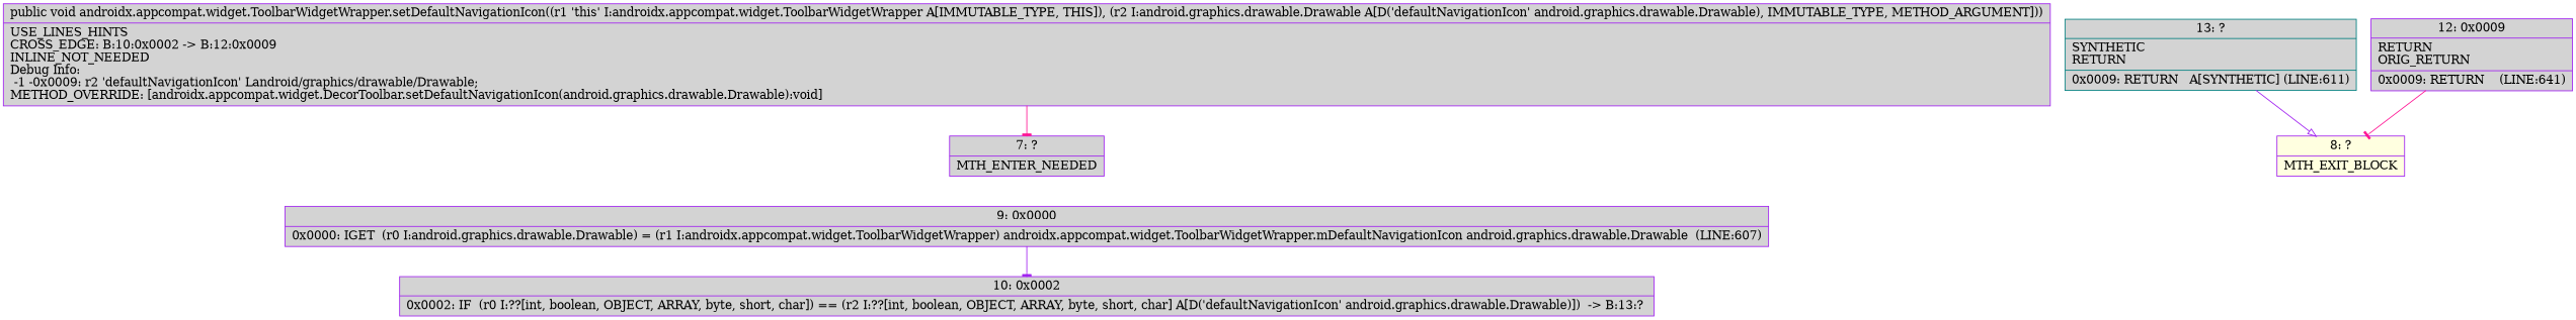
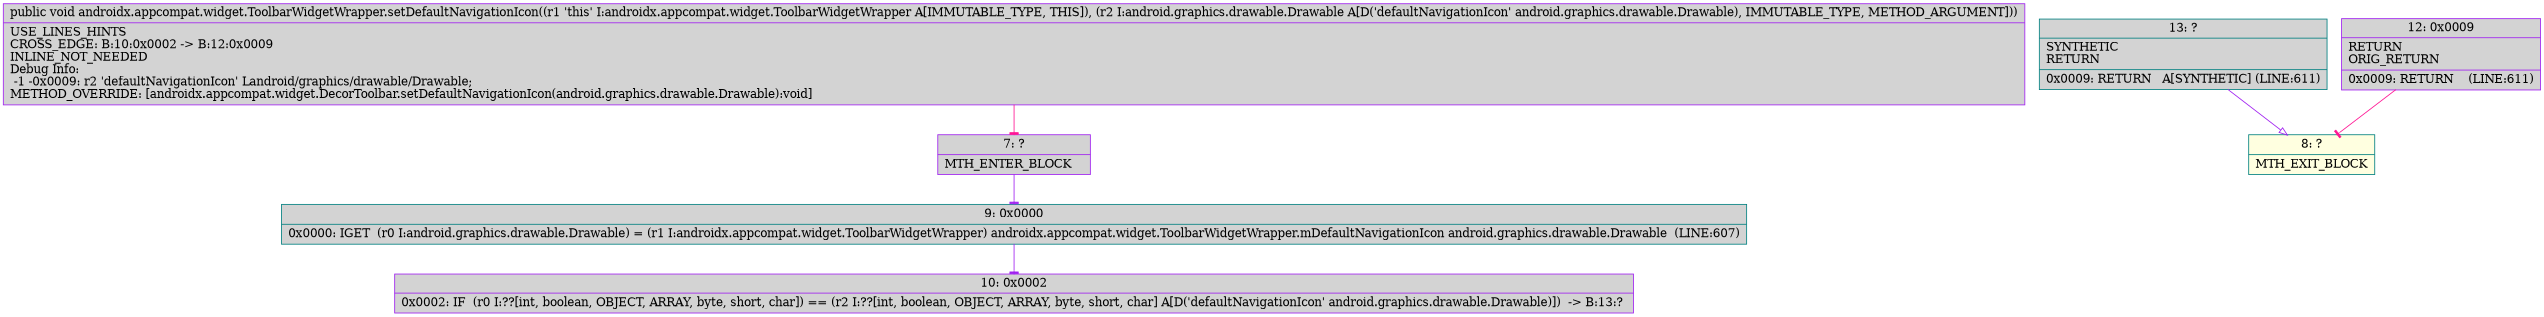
  digraph {
    node [color=purple fillcolor=lightgrey shape=record style=filled]
    edge [arrowhead=tee color=purple]
-   n1 [label="{7\:\ ?|MTH_ENTER_NEEDED\l}"]
-   n2 [label="{9\:\ 0x0000|0x0000: IGET  (r0 I:android.graphics.drawable.Drawable) = (r1 I:androidx.appcompat.widget.ToolbarWidgetWrapper) androidx.appcompat.widget.ToolbarWidgetWrapper.mDefaultNavigationIcon android.graphics.drawable.Drawable  (LINE:607)\l}"]
+   n1 [label="{7\:\ ?|MTH_ENTER_BLOCK\l}"]
+   n2 [color=teal label="{9\:\ 0x0000|0x0000: IGET  (r0 I:android.graphics.drawable.Drawable) = (r1 I:androidx.appcompat.widget.ToolbarWidgetWrapper) androidx.appcompat.widget.ToolbarWidgetWrapper.mDefaultNavigationIcon android.graphics.drawable.Drawable  (LINE:607)\l}"]
    n3 [label="{10\:\ 0x0002|0x0002: IF  (r0 I:??[int, boolean, OBJECT, ARRAY, byte, short, char]) == (r2 I:??[int, boolean, OBJECT, ARRAY, byte, short, char] A[D('defaultNavigationIcon' android.graphics.drawable.Drawable)])  \-\> B:13:? \l}"]
    n4 [color=teal label="{13\:\ ?|SYNTHETIC\lRETURN\l|0x0009: RETURN   A[SYNTHETIC] (LINE:611)\l}"]
-   n5 [fillcolor=lightyellow label="{8\:\ ?|MTH_EXIT_BLOCK\l}"]
-   n6 [label="{12\:\ 0x0009|RETURN\lORIG_RETURN\l|0x0009: RETURN    (LINE:641)\l}"]
+   n5 [color=teal fillcolor=lightyellow label="{8\:\ ?|MTH_EXIT_BLOCK\l}"]
+   n6 [label="{12\:\ 0x0009|RETURN\lORIG_RETURN\l|0x0009: RETURN    (LINE:611)\l}"]
    n7 [label="{public void androidx.appcompat.widget.ToolbarWidgetWrapper.setDefaultNavigationIcon((r1 'this' I:androidx.appcompat.widget.ToolbarWidgetWrapper A[IMMUTABLE_TYPE, THIS]), (r2 I:android.graphics.drawable.Drawable A[D('defaultNavigationIcon' android.graphics.drawable.Drawable), IMMUTABLE_TYPE, METHOD_ARGUMENT]))  | USE_LINES_HINTS\lCROSS_EDGE: B:10:0x0002 \-\> B:12:0x0009\lINLINE_NOT_NEEDED\lDebug Info:\l  \-1 \-0x0009: r2 'defaultNavigationIcon' Landroid\/graphics\/drawable\/Drawable;\lMETHOD_OVERRIDE: [androidx.appcompat.widget.DecorToolbar.setDefaultNavigationIcon(android.graphics.drawable.Drawable):void]\l}"]
+   n1 -> n2
    n2 -> n3
    n4 -> n5 [arrowhead=onormal]
    n6 -> n5 [color=deeppink]
    n7 -> n1 [color=deeppink]
  }
